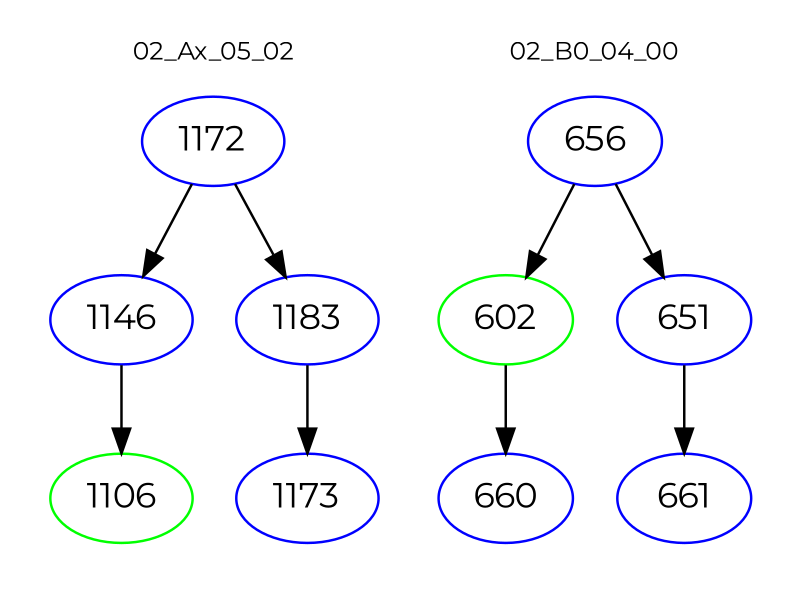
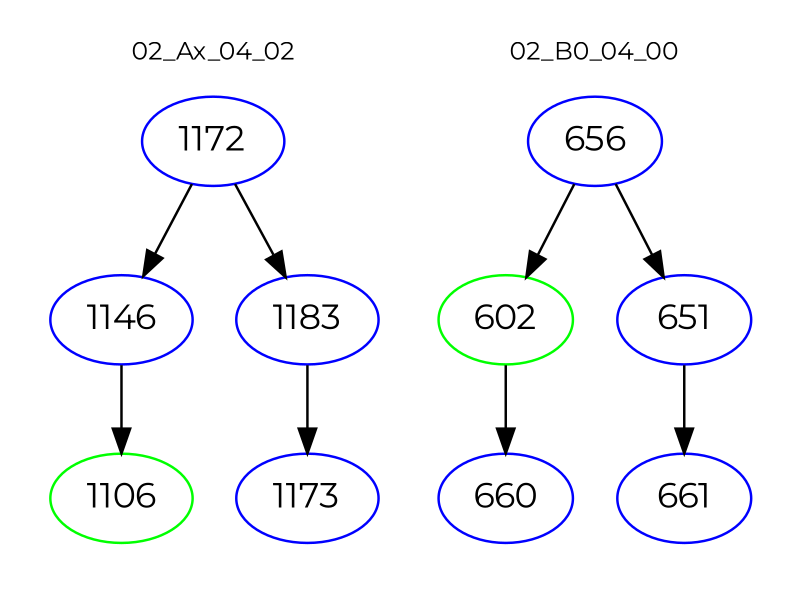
  digraph {
    fontname=Montserrat
    node [color=blue fontname=Montserrat]
    edge [color=black fontname=Montserrat]
    n1 [label=1172]
    n2 [label=1146]
    n3 [label=1183]
    n4 [color=green label=1106]
    n5 [label=1173]
    n6 [label=656]
    n7 [color=green label=602]
    n8 [label=651]
    n9 [label=660]
    n10 [label=661]
    subgraph cluster_1 {
      color=white
      fontsize=10
-     label="02_Ax_05_02"
+     label="02_Ax_04_02"
      n1
      n2
      n3
      n4
      n5
    }
    subgraph cluster_2 {
      color=white
      fontsize=10
      label="02_B0_04_00"
      n6
      n7
      n8
      n9
      n10
    }
    n1 -> n2
    n1 -> n3
    n2 -> n4
    n3 -> n5
    n6 -> n7
    n6 -> n8
    n7 -> n9
    n8 -> n10
  }
